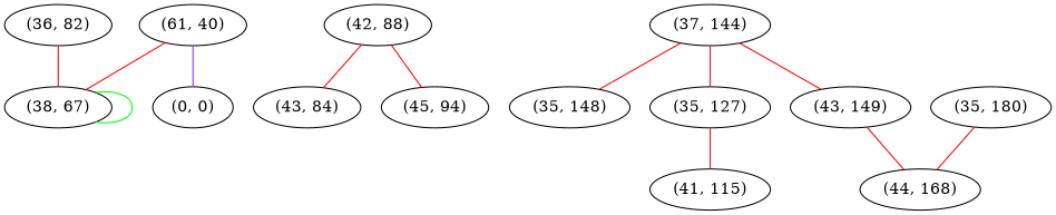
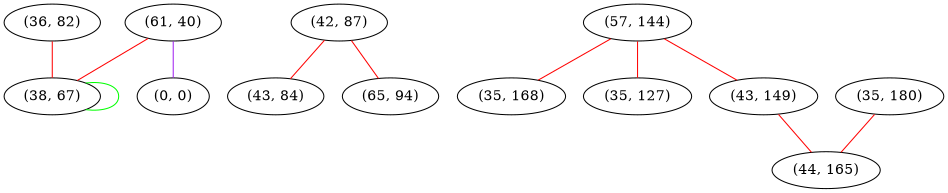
  graph {
    fontname="DejaVu Serif"
    node [fontname="DejaVu Serif"]
    edge [color=red fontname="DejaVu Serif" weight=1]
    "(36, 82)"
    "(38, 67)"
-   "(42, 87)" [label="(42, 88)"]
+   "(42, 87)"
    "(43, 84)"
-   "(45, 94)"
-   "(37, 144)"
-   "(35, 148)"
+   "(45, 94)" [label="(65, 94)"]
+   "(37, 144)" [label="(57, 144)"]
+   "(35, 148)" [label="(35, 168)"]
    "(35, 127)"
    "(43, 149)"
-   "(41, 115)"
-   "(44, 168)"
+   "(44, 168)" [label="(44, 165)"]
    n12 [label="(61, 40)"]
    "(0, 0)"
    "(35, 180)"
    "(36, 82)" -- "(38, 67)"
    "(38, 67)" -- "(38, 67)" [color=green weight=2]
    "(42, 87)" -- "(43, 84)"
    "(42, 87)" -- "(45, 94)"
    "(37, 144)" -- "(35, 148)"
    "(37, 144)" -- "(35, 127)"
    "(37, 144)" -- "(43, 149)"
-   "(35, 127)" -- "(41, 115)"
    "(43, 149)" -- "(44, 168)"
    n12 -- "(38, 67)"
    n12 -- "(0, 0)" [color=purple weight=4]
    "(35, 180)" -- "(44, 168)"
  }
